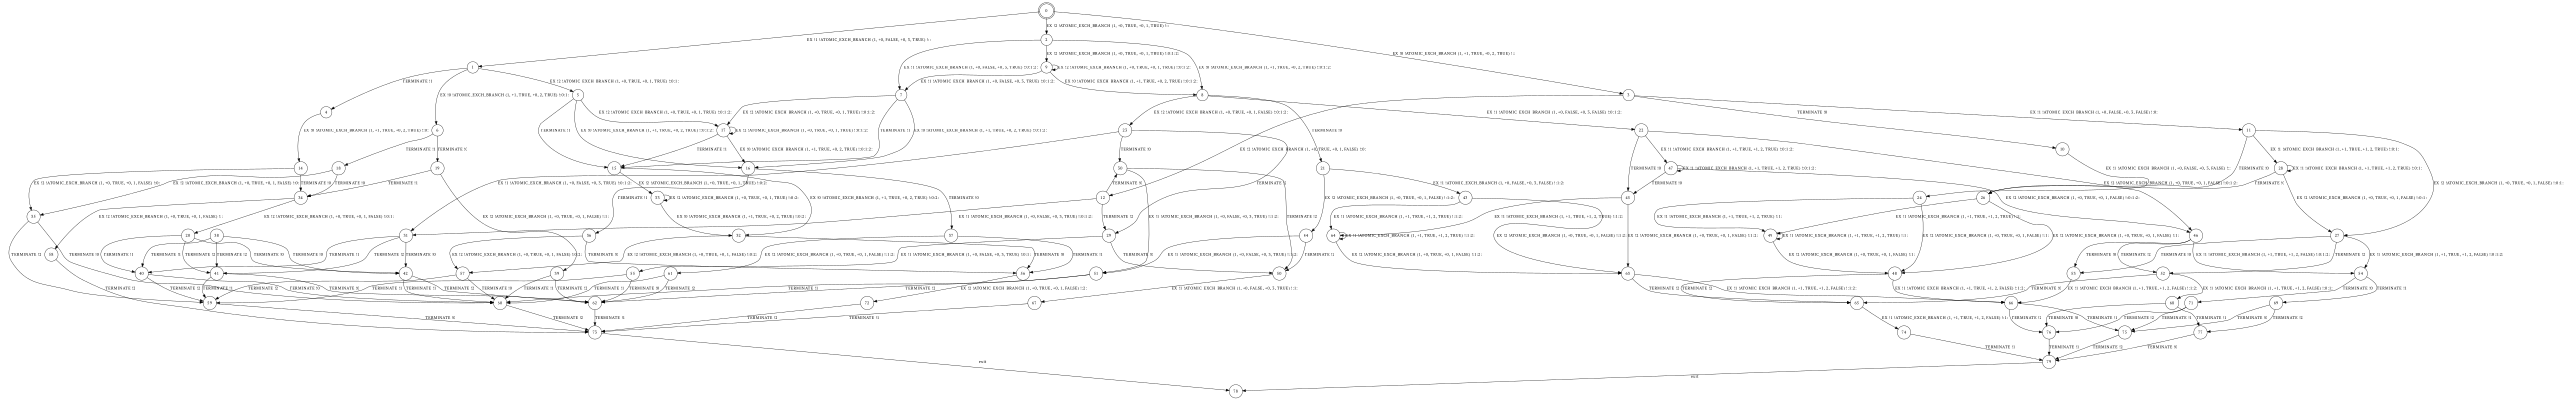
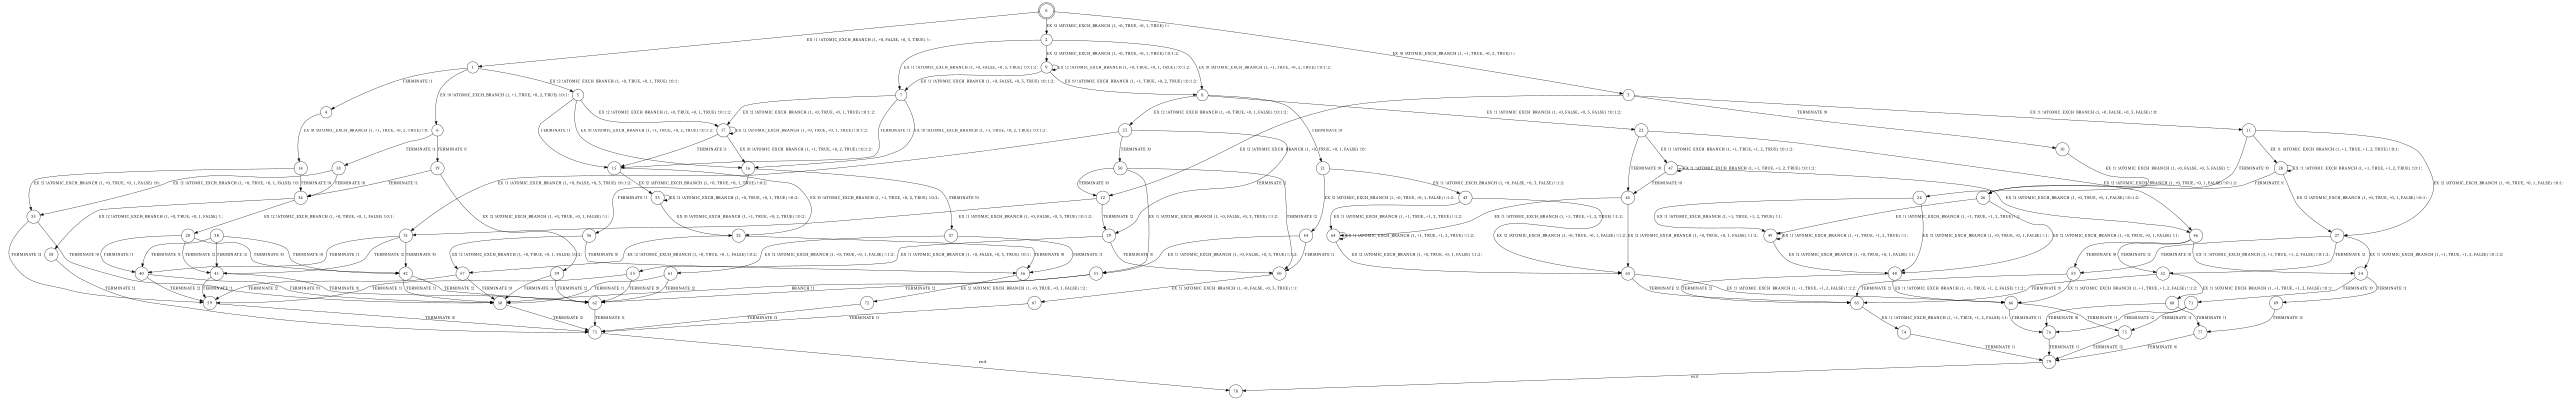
  digraph {
    fontname="PT Serif"
    node [fontname="PT Serif" shape=circle]
    edge [fontname="PT Serif"]
    0 [peripheries=2]
    1
    2
    3
    4
    5
    6
    7
    8
    9
    10
    11
    12
    14
    15
    16
    17
    18
    19
    21
    22
    23
    24
    26
    27
    28
    29
    30
    31
    34
    35
    32
    33
    36
    37
    39
    20
    40
    41
    42
    43
    44
    45
    46
    47
    48
    49
    52
    53
    54
    50
    55
    51
    56
    57
    58
    59
    60
    61
    38
    62
    63
    64
    65
    66
    67
    68
    69
    71
    72
    73
    74
    75
    76
    77
    78
    79
    0 -> 1 [label="EX !1 !ATOMIC_EXCH_BRANCH (1, +0, FALSE, +0, 3, TRUE) !::"]
    0 -> 2 [label="EX !2 !ATOMIC_EXCH_BRANCH (1, +0, TRUE, +0, 1, TRUE) !::"]
    0 -> 3 [label="EX !0 !ATOMIC_EXCH_BRANCH (1, +1, TRUE, +0, 2, TRUE) !::"]
    1 -> 4 [label="TERMINATE !1"]
    1 -> 5 [label="EX !2 !ATOMIC_EXCH_BRANCH (1, +0, TRUE, +0, 1, TRUE) !:0:1:"]
    1 -> 6 [label="EX !0 !ATOMIC_EXCH_BRANCH (1, +1, TRUE, +0, 2, TRUE) !:0:1:"]
    2 -> 7 [label="EX !1 !ATOMIC_EXCH_BRANCH (1, +0, FALSE, +0, 3, TRUE) !:0:1:2:"]
    2 -> 8 [label="EX !0 !ATOMIC_EXCH_BRANCH (1, +1, TRUE, +0, 2, TRUE) !:0:1:2:"]
    2 -> 9 [label="EX !2 !ATOMIC_EXCH_BRANCH (1, +0, TRUE, +0, 1, TRUE) !:0:1:2:"]
    3 -> 10 [label="TERMINATE !0"]
    3 -> 11 [label="EX !1 !ATOMIC_EXCH_BRANCH (1, +0, FALSE, +0, 3, FALSE) !:0:"]
    3 -> 12 [label="EX !2 !ATOMIC_EXCH_BRANCH (1, +0, TRUE, +0, 1, FALSE) !:0:"]
    4 -> 14 [label="EX !0 !ATOMIC_EXCH_BRANCH (1, +1, TRUE, +0, 2, TRUE) !:0:"]
    5 -> 15 [label="TERMINATE !1"]
    5 -> 16 [label="EX !0 !ATOMIC_EXCH_BRANCH (1, +1, TRUE, +0, 2, TRUE) !:0:1:2:"]
    5 -> 17 [label="EX !2 !ATOMIC_EXCH_BRANCH (1, +0, TRUE, +0, 1, TRUE) !:0:1:2:"]
    6 -> 18 [label="TERMINATE !1"]
    6 -> 19 [label="TERMINATE !0"]
    7 -> 15 [label="TERMINATE !1"]
    7 -> 16 [label="EX !0 !ATOMIC_EXCH_BRANCH (1, +1, TRUE, +0, 2, TRUE) !:0:1:2:"]
    7 -> 17 [label="EX !2 !ATOMIC_EXCH_BRANCH (1, +0, TRUE, +0, 1, TRUE) !:0:1:2:"]
    8 -> 21 [label="TERMINATE !0"]
    8 -> 22 [label="EX !1 !ATOMIC_EXCH_BRANCH (1, +0, FALSE, +0, 3, FALSE) !:0:1:2:"]
    8 -> 23 [label="EX !2 !ATOMIC_EXCH_BRANCH (1, +0, TRUE, +0, 1, FALSE) !:0:1:2:"]
    9 -> 7 [label="EX !1 !ATOMIC_EXCH_BRANCH (1, +0, FALSE, +0, 3, TRUE) !:0:1:2:"]
    9 -> 8 [label="EX !0 !ATOMIC_EXCH_BRANCH (1, +1, TRUE, +0, 2, TRUE) !:0:1:2:"]
    9 -> 9 [label="EX !2 !ATOMIC_EXCH_BRANCH (1, +0, TRUE, +0, 1, TRUE) !:0:1:2:"]
    10 -> 24 [label="EX !1 !ATOMIC_EXCH_BRANCH (1, +0, FALSE, +0, 3, FALSE) !::"]
    11 -> 26 [label="TERMINATE !0"]
    11 -> 27 [label="EX !2 !ATOMIC_EXCH_BRANCH (1, +0, TRUE, +0, 1, FALSE) !:0:1:"]
    11 -> 28 [label="EX !1 !ATOMIC_EXCH_BRANCH (1, +1, TRUE, +1, 2, TRUE) !:0:1:"]
    12 -> 29 [label="TERMINATE !2"]
-   12 -> 30 [label="TERMINATE !0"]
+   30 -> 12 [label="TERMINATE !0"]
    12 -> 31 [label="EX !1 !ATOMIC_EXCH_BRANCH (1, +0, FALSE, +0, 3, TRUE) !:0:1:2:"]
    14 -> 34 [label="TERMINATE !0"]
    14 -> 35 [label="EX !2 !ATOMIC_EXCH_BRANCH (1, +0, TRUE, +0, 1, FALSE) !:0:"]
    15 -> 32 [label="EX !0 !ATOMIC_EXCH_BRANCH (1, +1, TRUE, +0, 2, TRUE) !:0:2:"]
    15 -> 33 [label="EX !2 !ATOMIC_EXCH_BRANCH (1, +0, TRUE, +0, 1, TRUE) !:0:2:"]
    16 -> 36 [label="TERMINATE !1"]
    16 -> 37 [label="TERMINATE !0"]
    17 -> 15 [label="TERMINATE !1"]
    17 -> 16 [label="EX !0 !ATOMIC_EXCH_BRANCH (1, +1, TRUE, +0, 2, TRUE) !:0:1:2:"]
    17 -> 17 [label="EX !2 !ATOMIC_EXCH_BRANCH (1, +0, TRUE, +0, 1, TRUE) !:0:1:2:"]
    18 -> 34 [label="TERMINATE !0"]
    18 -> 35 [label="EX !2 !ATOMIC_EXCH_BRANCH (1, +0, TRUE, +0, 1, FALSE) !:0:"]
    19 -> 34 [label="TERMINATE !1"]
    19 -> 39 [label="EX !2 !ATOMIC_EXCH_BRANCH (1, +0, TRUE, +0, 1, FALSE) !:1:"]
    21 -> 43 [label="EX !1 !ATOMIC_EXCH_BRANCH (1, +0, FALSE, +0, 3, FALSE) !:1:2:"]
    21 -> 44 [label="EX !2 !ATOMIC_EXCH_BRANCH (1, +0, TRUE, +0, 1, FALSE) !:1:2:"]
    22 -> 45 [label="TERMINATE !0"]
    22 -> 46 [label="EX !2 !ATOMIC_EXCH_BRANCH (1, +0, TRUE, +0, 1, FALSE) !:0:1:2:"]
    22 -> 47 [label="EX !1 !ATOMIC_EXCH_BRANCH (1, +1, TRUE, +1, 2, TRUE) !:0:1:2:"]
    23 -> 29 [label="TERMINATE !2"]
    23 -> 30 [label="TERMINATE !0"]
    23 -> 31 [label="EX !1 !ATOMIC_EXCH_BRANCH (1, +0, FALSE, +0, 3, TRUE) !:0:1:2:"]
    24 -> 48 [label="EX !2 !ATOMIC_EXCH_BRANCH (1, +0, TRUE, +0, 1, FALSE) !:1:"]
    24 -> 49 [label="EX !1 !ATOMIC_EXCH_BRANCH (1, +1, TRUE, +1, 2, TRUE) !:1:"]
    26 -> 48 [label="EX !2 !ATOMIC_EXCH_BRANCH (1, +0, TRUE, +0, 1, FALSE) !:1:"]
    26 -> 49 [label="EX !1 !ATOMIC_EXCH_BRANCH (1, +1, TRUE, +1, 2, TRUE) !:1:"]
    27 -> 52 [label="TERMINATE !2"]
    27 -> 53 [label="TERMINATE !0"]
    27 -> 54 [label="EX !1 !ATOMIC_EXCH_BRANCH (1, +1, TRUE, +1, 2, FALSE) !:0:1:2:"]
    28 -> 26 [label="TERMINATE !0"]
    28 -> 27 [label="EX !2 !ATOMIC_EXCH_BRANCH (1, +0, TRUE, +0, 1, FALSE) !:0:1:"]
    28 -> 28 [label="EX !1 !ATOMIC_EXCH_BRANCH (1, +1, TRUE, +1, 2, TRUE) !:0:1:"]
    29 -> 50 [label="TERMINATE !0"]
    29 -> 55 [label="EX !1 !ATOMIC_EXCH_BRANCH (1, +0, FALSE, +0, 3, TRUE) !:0:1:"]
    30 -> 50 [label="TERMINATE !2"]
    30 -> 51 [label="EX !1 !ATOMIC_EXCH_BRANCH (1, +0, FALSE, +0, 3, TRUE) !:1:2:"]
    31 -> 40 [label="TERMINATE !1"]
    31 -> 41 [label="TERMINATE !2"]
    31 -> 42 [label="TERMINATE !0"]
    34 -> 20 [label="EX !2 !ATOMIC_EXCH_BRANCH (1, +0, TRUE, +0, 1, FALSE) !:0:1:"]
    34 -> 58 [label="EX !2 !ATOMIC_EXCH_BRANCH (1, +0, TRUE, +0, 1, FALSE) !::"]
    35 -> 59 [label="TERMINATE !2"]
    35 -> 60 [label="TERMINATE !0"]
    32 -> 56 [label="TERMINATE !0"]
    32 -> 57 [label="EX !2 !ATOMIC_EXCH_BRANCH (1, +0, TRUE, +0, 1, FALSE) !:0:2:"]
    33 -> 32 [label="EX !0 !ATOMIC_EXCH_BRANCH (1, +1, TRUE, +0, 2, TRUE) !:0:2:"]
    33 -> 33 [label="EX !2 !ATOMIC_EXCH_BRANCH (1, +0, TRUE, +0, 1, TRUE) !:0:2:"]
    36 -> 56 [label="TERMINATE !0"]
    36 -> 57 [label="EX !2 !ATOMIC_EXCH_BRANCH (1, +0, TRUE, +0, 1, FALSE) !:0:2:"]
    37 -> 56 [label="TERMINATE !1"]
    37 -> 61 [label="EX !2 !ATOMIC_EXCH_BRANCH (1, +0, TRUE, +0, 1, FALSE) !:1:2:"]
    39 -> 60 [label="TERMINATE !1"]
    39 -> 62 [label="TERMINATE !2"]
    20 -> 40 [label="TERMINATE !1"]
    20 -> 41 [label="TERMINATE !2"]
    20 -> 42 [label="TERMINATE !0"]
    40 -> 59 [label="TERMINATE !2"]
    40 -> 60 [label="TERMINATE !0"]
    41 -> 59 [label="TERMINATE !1"]
    41 -> 62 [label="TERMINATE !0"]
    42 -> 60 [label="TERMINATE !1"]
    42 -> 62 [label="TERMINATE !2"]
    43 -> 63 [label="EX !2 !ATOMIC_EXCH_BRANCH (1, +0, TRUE, +0, 1, FALSE) !:1:2:"]
    43 -> 64 [label="EX !1 !ATOMIC_EXCH_BRANCH (1, +1, TRUE, +1, 2, TRUE) !:1:2:"]
    44 -> 50 [label="TERMINATE !2"]
    44 -> 51 [label="EX !1 !ATOMIC_EXCH_BRANCH (1, +0, FALSE, +0, 3, TRUE) !:1:2:"]
    45 -> 63 [label="EX !2 !ATOMIC_EXCH_BRANCH (1, +0, TRUE, +0, 1, FALSE) !:1:2:"]
    45 -> 64 [label="EX !1 !ATOMIC_EXCH_BRANCH (1, +1, TRUE, +1, 2, TRUE) !:1:2:"]
    46 -> 52 [label="TERMINATE !2"]
    46 -> 53 [label="TERMINATE !0"]
    46 -> 54 [label="EX !1 !ATOMIC_EXCH_BRANCH (1, +1, TRUE, +1, 2, FALSE) !:0:1:2:"]
    47 -> 45 [label="TERMINATE !0"]
    47 -> 46 [label="EX !2 !ATOMIC_EXCH_BRANCH (1, +0, TRUE, +0, 1, FALSE) !:0:1:2:"]
    47 -> 47 [label="EX !1 !ATOMIC_EXCH_BRANCH (1, +1, TRUE, +1, 2, TRUE) !:0:1:2:"]
    48 -> 65 [label="TERMINATE !2"]
    48 -> 66 [label="EX !1 !ATOMIC_EXCH_BRANCH (1, +1, TRUE, +1, 2, FALSE) !:1:2:"]
    49 -> 48 [label="EX !2 !ATOMIC_EXCH_BRANCH (1, +0, TRUE, +0, 1, FALSE) !:1:"]
    49 -> 49 [label="EX !1 !ATOMIC_EXCH_BRANCH (1, +1, TRUE, +1, 2, TRUE) !:1:"]
    52 -> 65 [label="TERMINATE !0"]
    52 -> 68 [label="EX !1 !ATOMIC_EXCH_BRANCH (1, +1, TRUE, +1, 2, FALSE) !:0:1:"]
+   53 -> 65 [label="TERMINATE !2"]
    53 -> 66 [label="EX !1 !ATOMIC_EXCH_BRANCH (1, +1, TRUE, +1, 2, FALSE) !:1:2:"]
    54 -> 69 [label="TERMINATE !1"]
    54 -> 71 [label="TERMINATE !0"]
    50 -> 67 [label="EX !1 !ATOMIC_EXCH_BRANCH (1, +0, FALSE, +0, 3, TRUE) !:1:"]
    55 -> 59 [label="TERMINATE !1"]
    55 -> 62 [label="TERMINATE !0"]
-   51 -> 60 [label="TERMINATE !1"]
+   51 -> 60 [label="BRANCH !1"]
    51 -> 62 [label="TERMINATE !2"]
    56 -> 72 [label="EX !2 !ATOMIC_EXCH_BRANCH (1, +0, TRUE, +0, 1, FALSE) !:2:"]
    57 -> 59 [label="TERMINATE !2"]
    57 -> 60 [label="TERMINATE !0"]
    58 -> 73 [label="TERMINATE !2"]
    59 -> 73 [label="TERMINATE !0"]
    60 -> 73 [label="TERMINATE !2"]
    61 -> 60 [label="TERMINATE !1"]
    61 -> 62 [label="TERMINATE !2"]
    38 -> 40 [label="TERMINATE !1"]
    38 -> 41 [label="TERMINATE !2"]
    38 -> 42 [label="TERMINATE !0"]
    62 -> 73 [label="TERMINATE !1"]
    63 -> 65 [label="TERMINATE !2"]
    63 -> 66 [label="EX !1 !ATOMIC_EXCH_BRANCH (1, +1, TRUE, +1, 2, FALSE) !:1:2:"]
    64 -> 63 [label="EX !2 !ATOMIC_EXCH_BRANCH (1, +0, TRUE, +0, 1, FALSE) !:1:2:"]
    64 -> 64 [label="EX !1 !ATOMIC_EXCH_BRANCH (1, +1, TRUE, +1, 2, TRUE) !:1:2:"]
    65 -> 74 [label="EX !1 !ATOMIC_EXCH_BRANCH (1, +1, TRUE, +1, 2, FALSE) !:1:"]
    66 -> 75 [label="TERMINATE !1"]
    66 -> 76 [label="TERMINATE !2"]
    67 -> 73 [label="TERMINATE !1"]
    68 -> 76 [label="TERMINATE !0"]
    68 -> 77 [label="TERMINATE !1"]
-   69 -> 75 [label="TERMINATE !0"]
    69 -> 77 [label="TERMINATE !2"]
    71 -> 75 [label="TERMINATE !1"]
    71 -> 76 [label="TERMINATE !2"]
    72 -> 73 [label="TERMINATE !2"]
    73 -> 78 [label=exit]
    74 -> 79 [label="TERMINATE !1"]
    75 -> 79 [label="TERMINATE !2"]
    76 -> 79 [label="TERMINATE !1"]
    77 -> 79 [label="TERMINATE !0"]
    79 -> 78 [label=exit]
  }
